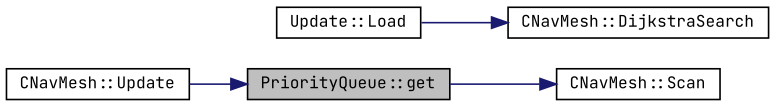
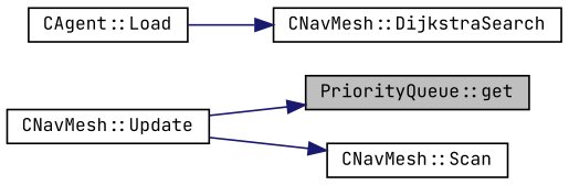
  digraph {
    fontname="JetBrains Mono"
    rankdir=RL
    node [color=black fillcolor=white fontname="JetBrains Mono" fontsize=10 shape=record style=filled]
    edge [color=midnightblue dir=back fontname="JetBrains Mono" fontsize=10 labelfontname=Helvetica labelfontsize=10 style=solid]
    n1 [fillcolor=grey75 fontcolor=black height=0.2 label="PriorityQueue::get" width=0.4]
    n2 [height=0.2 label="CNavMesh::Update" width=0.4]
    n3 [height=0.2 label="CNavMesh::DijkstraSearch" width=0.4]
-   n4 [height=0.2 label="Update::Load" width=0.4]
+   n4 [height=0.2 label="CAgent::Load" width=0.4]
    n5 [height=0.2 label="CNavMesh::Scan" width=0.4]
    n1 -> n2
    n3 -> n4
-   n5 -> n1
+   n5 -> n2
  }
